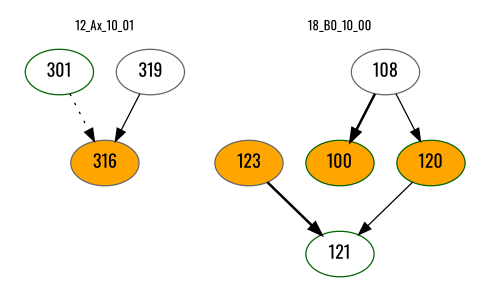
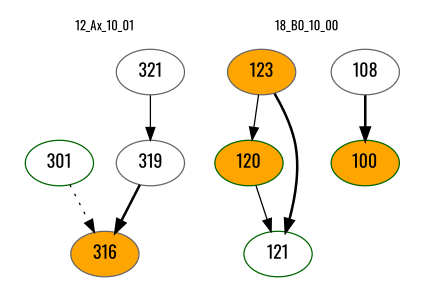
  digraph {
    fontname=Oswald
    node [color=gray40 fillcolor=white fontname=Oswald style=filled]
    edge [color=black fontname=Oswald style=solid]
+   n1 [label=321]
    n2 [label=319]
    n3 [fillcolor=orange label=316]
    n4 [color=darkgreen label=301]
    n5 [label=108]
    n6 [color=darkgreen fillcolor=orange label=100]
    n7 [color=darkgreen fillcolor=orange label=120]
    n8 [color=darkgreen label=121]
    n9 [fillcolor=orange label=123]
    subgraph cluster_1 {
      color=white
      fontsize=10
      label="12_Ax_10_01"
+     n1
      n2
      n3
      n4
    }
    subgraph cluster_2 {
      color=white
      fontsize=10
      label="18_B0_10_00"
      n5
      n6
      n7
      n8
      n9
    }
-   n2 -> n3
+   n1 -> n2
+   n2 -> n3 [style=bold]
    n4 -> n3 [style=dotted]
    n5 -> n6 [style=bold]
-   n5 -> n7
+   n9 -> n7
    n7 -> n8
    n9 -> n8 [style=bold]
  }
